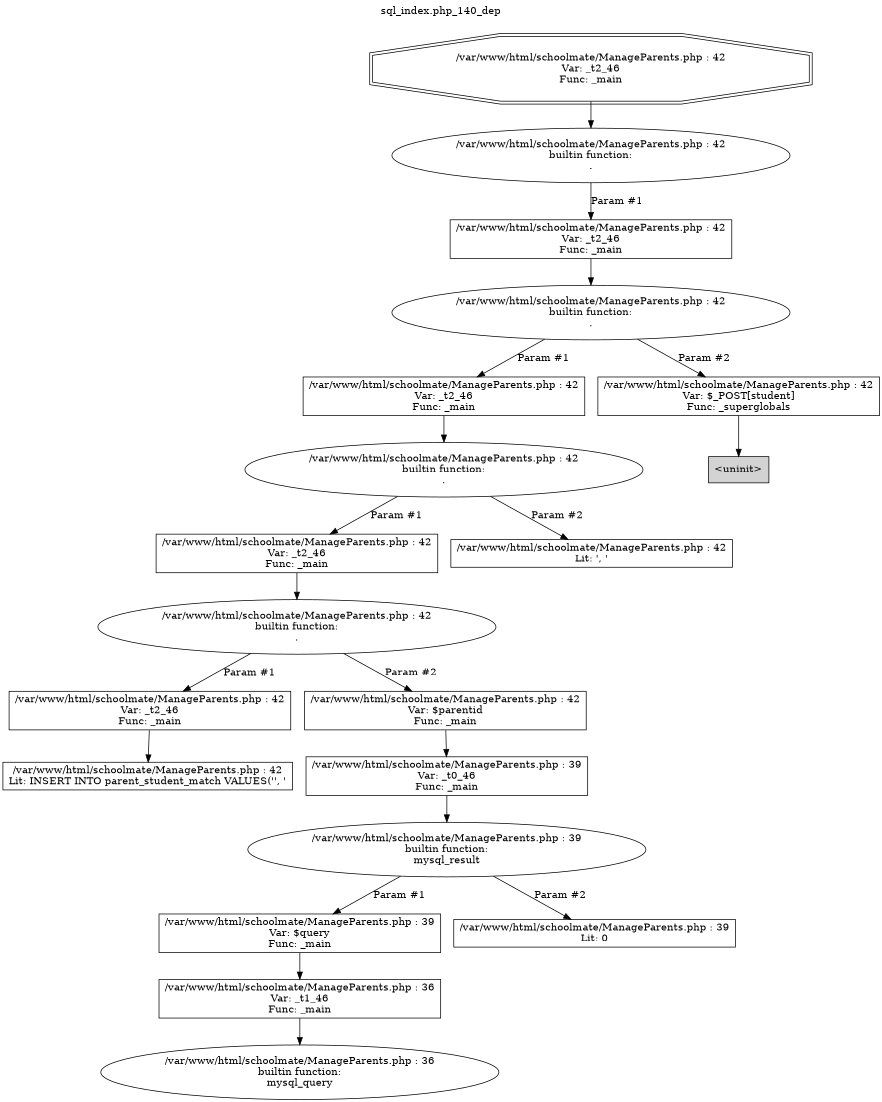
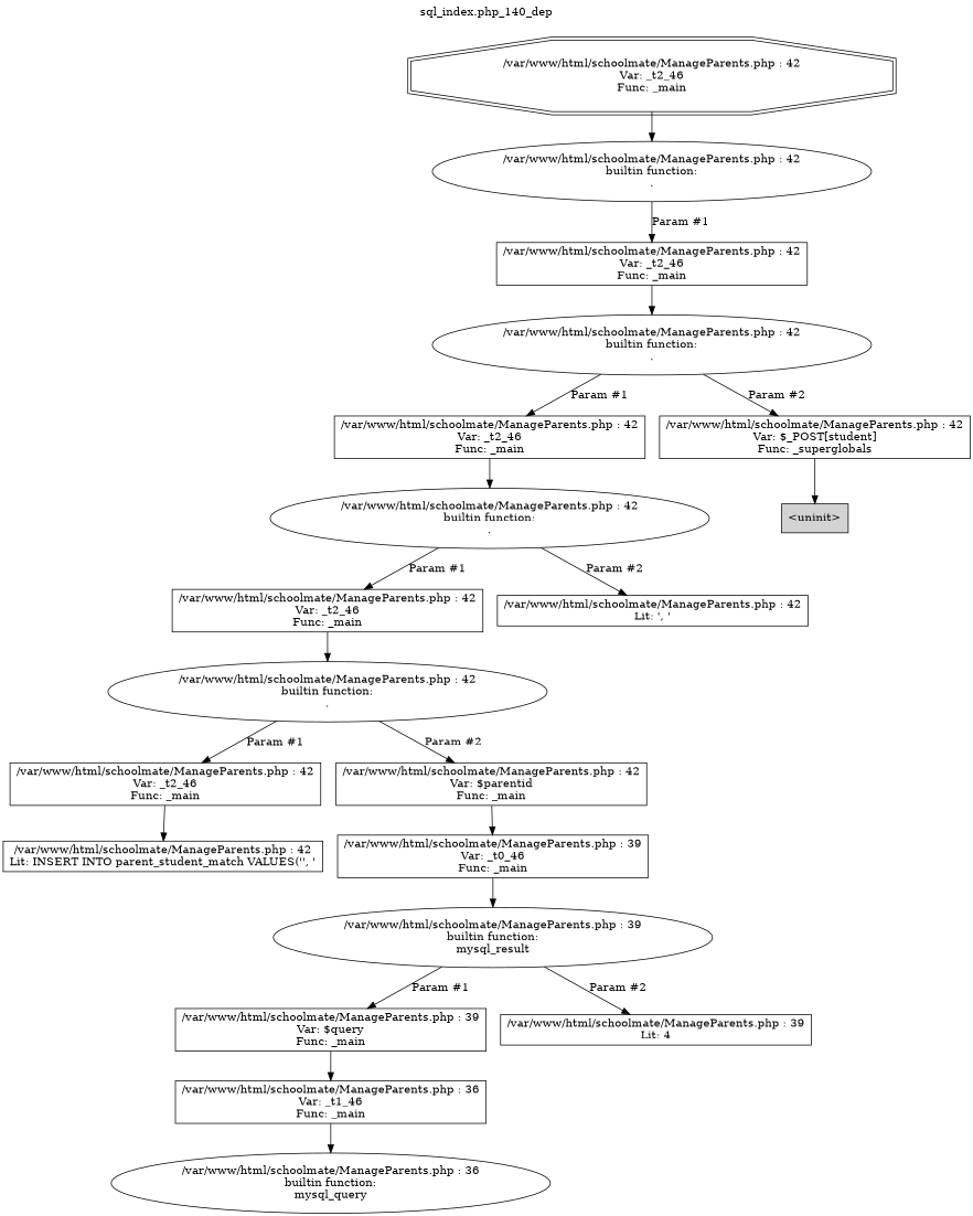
  digraph {
    label="sql_index.php_140_dep"
    labelloc=t
    node [shape=box]
    n1 [label="/var/www/html/schoolmate/ManageParents.php : 42\nVar: _t2_46\nFunc: _main\n" shape=doubleoctagon]
    n2 [label="/var/www/html/schoolmate/ManageParents.php : 42\nbuiltin function:\n.\n" shape=ellipse]
    n3 [label="/var/www/html/schoolmate/ManageParents.php : 42\nVar: _t2_46\nFunc: _main\n"]
    n4 [label="/var/www/html/schoolmate/ManageParents.php : 42\nbuiltin function:\n.\n" shape=ellipse]
    n5 [label="/var/www/html/schoolmate/ManageParents.php : 42\nVar: _t2_46\nFunc: _main\n"]
    n6 [label="/var/www/html/schoolmate/ManageParents.php : 42\nVar: $_POST[student]\nFunc: _superglobals\n"]
    n7 [label="/var/www/html/schoolmate/ManageParents.php : 42\nbuiltin function:\n.\n" shape=ellipse]
    n8 [label="<uninit>" style=filled]
    n9 [label="/var/www/html/schoolmate/ManageParents.php : 42\nVar: _t2_46\nFunc: _main\n"]
    n10 [label="/var/www/html/schoolmate/ManageParents.php : 42\nLit: ', '\n"]
    n11 [label="/var/www/html/schoolmate/ManageParents.php : 42\nbuiltin function:\n.\n" shape=ellipse]
    n12 [label="/var/www/html/schoolmate/ManageParents.php : 42\nVar: _t2_46\nFunc: _main\n"]
    n13 [label="/var/www/html/schoolmate/ManageParents.php : 42\nVar: $parentid\nFunc: _main\n"]
    n14 [label="/var/www/html/schoolmate/ManageParents.php : 42\nLit: INSERT INTO parent_student_match VALUES('', '\n"]
    n15 [label="/var/www/html/schoolmate/ManageParents.php : 39\nVar: _t0_46\nFunc: _main\n"]
    n16 [label="/var/www/html/schoolmate/ManageParents.php : 39\nbuiltin function:\nmysql_result\n" shape=ellipse]
    n17 [label="/var/www/html/schoolmate/ManageParents.php : 39\nVar: $query\nFunc: _main\n"]
-   n18 [label="/var/www/html/schoolmate/ManageParents.php : 39\nLit: 0\n"]
+   n18 [label="/var/www/html/schoolmate/ManageParents.php : 39\nLit: 4\n"]
    n19 [label="/var/www/html/schoolmate/ManageParents.php : 36\nVar: _t1_46\nFunc: _main\n"]
    n20 [label="/var/www/html/schoolmate/ManageParents.php : 36\nbuiltin function:\nmysql_query\n" shape=ellipse]
    n1 -> n2
    n2 -> n3 [label="Param #1"]
    n3 -> n4
    n4 -> n5 [label="Param #1"]
    n4 -> n6 [label="Param #2"]
    n5 -> n7
    n6 -> n8
    n7 -> n9 [label="Param #1"]
    n7 -> n10 [label="Param #2"]
    n9 -> n11
    n11 -> n12 [label="Param #1"]
    n11 -> n13 [label="Param #2"]
    n12 -> n14
    n13 -> n15
    n15 -> n16
    n16 -> n17 [label="Param #1"]
    n16 -> n18 [label="Param #2"]
    n17 -> n19
    n19 -> n20
  }
